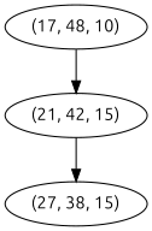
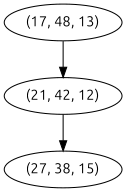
  digraph {
    fontname=Ubuntu
    node [fontname=Ubuntu]
    edge [fontname=Ubuntu]
-   "(17, 48, 10)"
-   "(21, 42, 12)" [label="(21, 42, 15)"]
+   "(17, 48, 10)" [label="(17, 48, 13)"]
+   "(21, 42, 12)"
    "(27, 38, 15)"
    "(17, 48, 10)" -> "(21, 42, 12)"
    "(21, 42, 12)" -> "(27, 38, 15)"
  }
